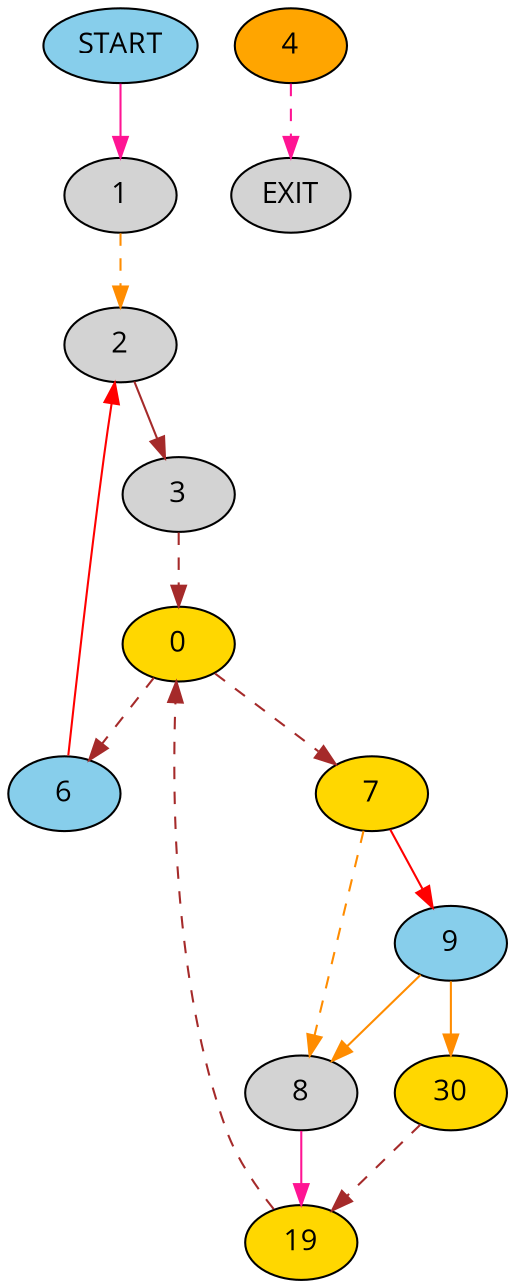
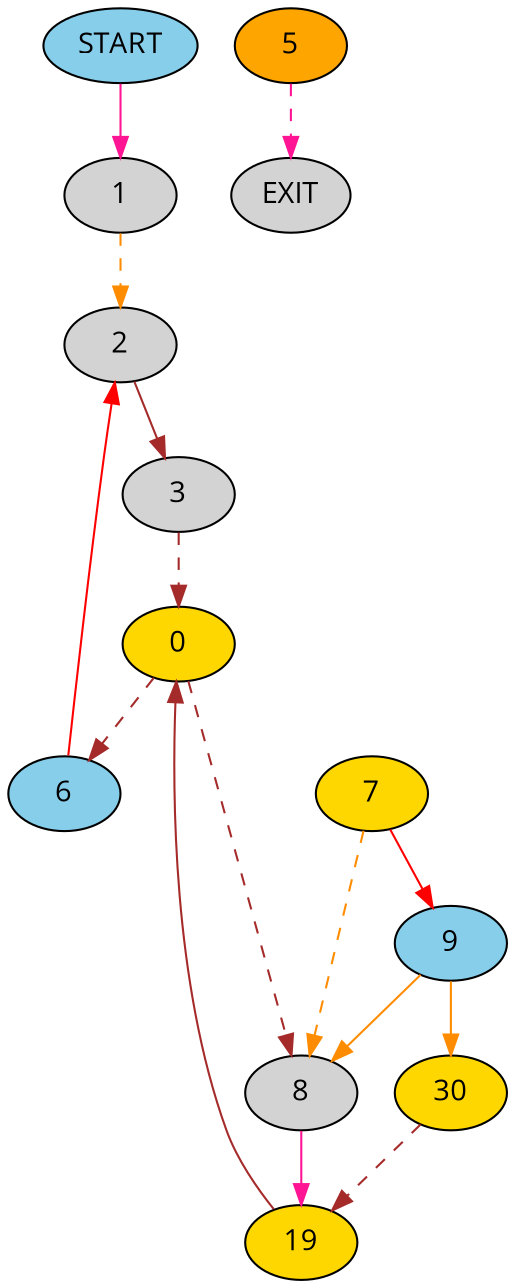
  digraph {
    fontname="Open Sans"
    node [fillcolor=lightgrey fontname="Open Sans" style=filled]
    edge [color=brown fontname="Open Sans" style=solid]
    n1 [fillcolor=skyblue label=START]
    1
    2
    n4 [label=EXIT]
    3
    n6 [fillcolor=gold label=0]
-   4 [fillcolor=orange]
+   4 [fillcolor=orange label=5]
    6 [fillcolor=skyblue]
    7 [fillcolor=gold]
    8
    9 [fillcolor=skyblue]
    n12 [fillcolor=gold label=19]
    n13 [fillcolor=gold label=30]
    n1 -> 1 [color=deeppink]
    1 -> 2 [color=darkorange style=dashed]
    2 -> 3
    3 -> n6 [style=dashed]
    n6 -> 6 [style=dashed]
-   n6 -> 7 [style=dashed]
+   n6 -> 8 [style=dashed]
    4 -> n4 [color=deeppink style=dashed]
    6 -> 2 [color=red]
    7 -> 8 [color=darkorange style=dashed]
    7 -> 9 [color=red]
    8 -> n12 [color=deeppink]
    9 -> 8 [color=darkorange]
    9 -> n13 [color=darkorange]
-   n12 -> n6 [style=dashed]
+   n12 -> n6
    n13 -> n12 [style=dashed]
  }
